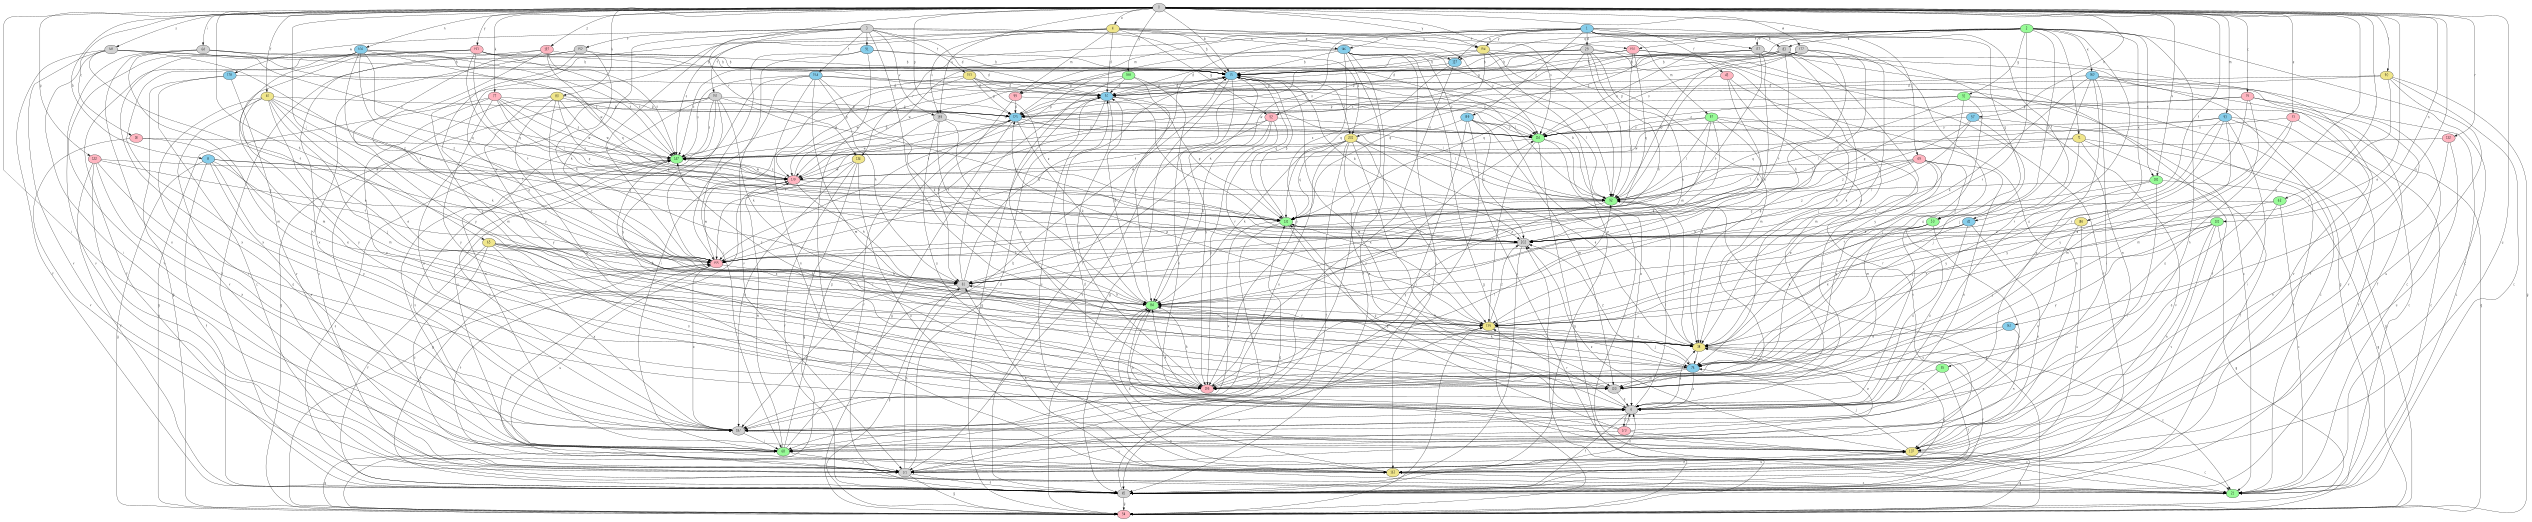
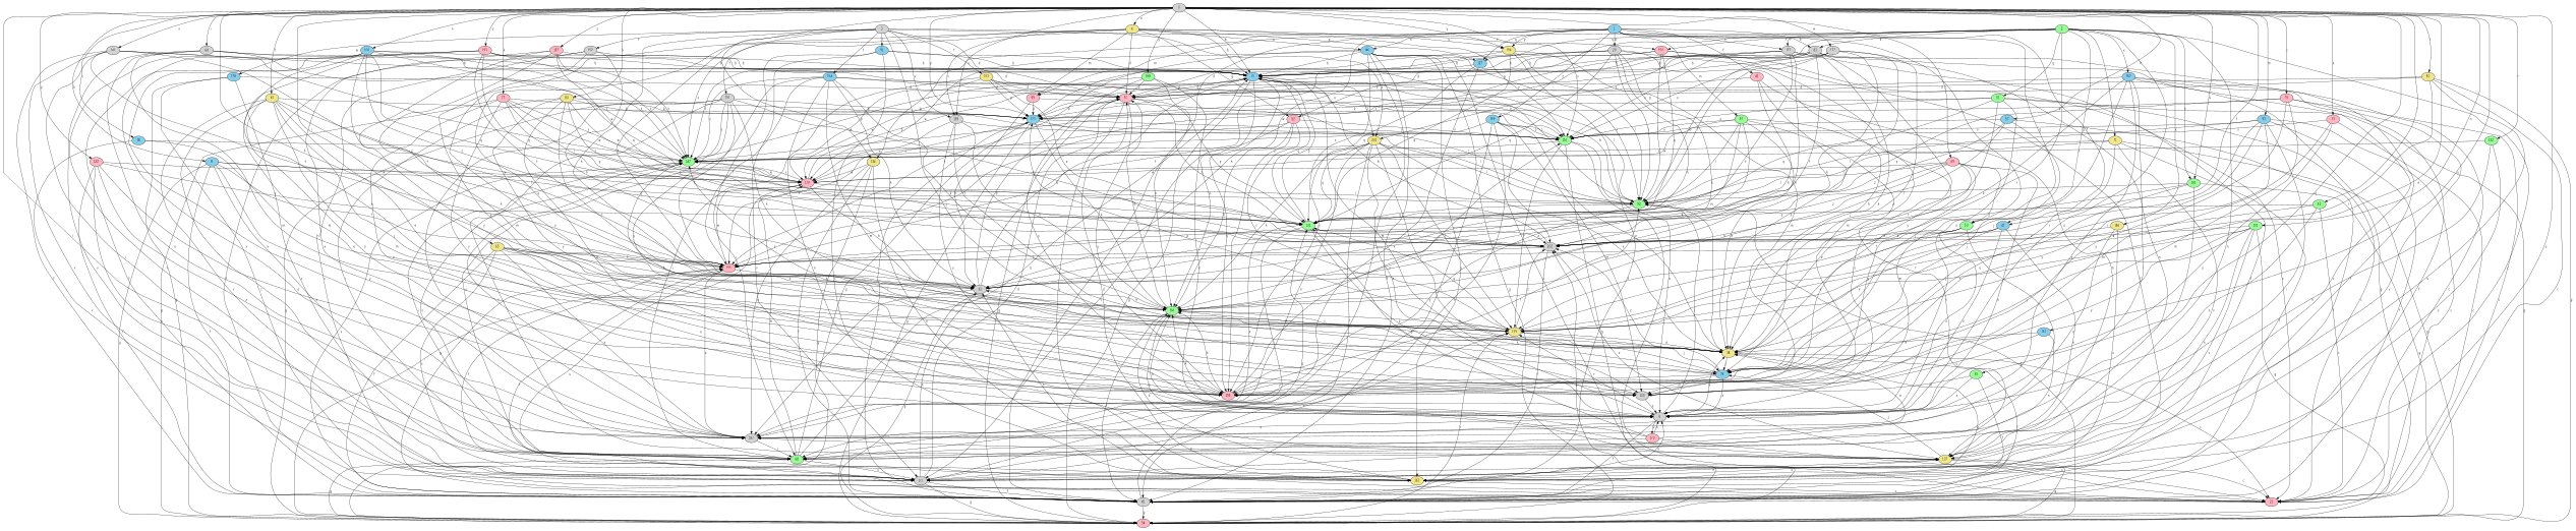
  strict digraph {
    fontname="Comic Neue"
    node [fillcolor=skyblue fontname="Comic Neue" style=filled]
    edge [fontname="Comic Neue"]
    0 [fillcolor=lightgrey]
    4 [fillcolor=khaki]
    8
    13
-   18 [fillcolor=lightpink]
+   18
    19 [fillcolor=lightpink]
    33 [fillcolor=lightpink]
    35 [fillcolor=palegreen]
    38 [fillcolor=khaki]
    40 [fillcolor=khaki]
    41
    57
    61 [fillcolor=lightgrey]
    62 [fillcolor=palegreen]
    64 [fillcolor=lightgrey]
    65 [fillcolor=khaki]
    68 [fillcolor=palegreen]
    69 [fillcolor=lightpink]
    77 [fillcolor=lightpink]
    80 [fillcolor=khaki]
    90 [fillcolor=khaki]
    93
    101 [fillcolor=palegreen]
    106
    116 [fillcolor=palegreen]
    122 [fillcolor=lightpink]
    123
-   132 [fillcolor=lightpink]
+   132 [fillcolor=palegreen]
    134 [fillcolor=khaki]
    141 [fillcolor=lightgrey]
    161
    163 [fillcolor=khaki]
    169 [fillcolor=lightgrey]
    177 [fillcolor=lightgrey]
    181 [fillcolor=palegreen]
    188 [fillcolor=palegreen]
    193 [fillcolor=lightpink]
    194 [fillcolor=khaki]
    197 [fillcolor=lightpink]
    99 [fillcolor=lightpink]
    127
    52 [fillcolor=lightpink]
    146
-   30
+   30 [fillcolor=lightpink]
    147 [fillcolor=palegreen]
    195 [fillcolor=lightpink]
    45 [fillcolor=lightgrey]
    155 [fillcolor=lightpink]
    187 [fillcolor=lightgrey]
    54 [fillcolor=lightpink]
    131 [fillcolor=palegreen]
    179 [fillcolor=lightpink]
    201 [fillcolor=khaki]
    84 [fillcolor=palegreen]
    92 [fillcolor=palegreen]
    100 [fillcolor=lightgrey]
    171 [fillcolor=lightgrey]
-   21 [fillcolor=palegreen]
+   21 [fillcolor=lightpink]
    6 [fillcolor=lightgrey]
    139 [fillcolor=khaki]
    76
    107 [fillcolor=khaki]
    202 [fillcolor=lightgrey]
    1
    29 [fillcolor=lightgrey]
    43 [fillcolor=lightpink]
    50 [fillcolor=palegreen]
    83 [fillcolor=lightgrey]
    97 [fillcolor=palegreen]
    137 [fillcolor=lightgrey]
    199
    170 [fillcolor=lightpink]
    2 [fillcolor=palegreen]
    51 [fillcolor=palegreen]
    71 [fillcolor=khaki]
    150 [fillcolor=lightpink]
    182
    186 [fillcolor=khaki]
    3 [fillcolor=lightgrey]
    91
    151 [fillcolor=lightgrey]
    152 [fillcolor=lightgrey]
    153 [fillcolor=khaki]
    154
    178
    0 -> 4 [label=a]
    0 -> 8 [label=b]
    0 -> 13 [label=b]
    0 -> 18 [label=c]
    0 -> 19 [label=c]
    0 -> 33 [label=e]
    0 -> 35 [label=e]
    0 -> 38 [label=e]
    0 -> 40 [label=f]
    0 -> 41 [label=f]
    0 -> 57 [label=h]
    0 -> 61 [label=h]
    0 -> 62 [label=i]
    0 -> 64 [label=i]
    0 -> 65 [label=i]
    0 -> 68 [label=i]
    0 -> 69 [label=j]
    0 -> 77 [label=k]
    0 -> 80 [label=k]
    0 -> 90 [label=l]
    0 -> 93 [label=m]
    0 -> 101 [label=n]
    0 -> 106 [label=n]
    0 -> 116 [label=o]
    0 -> 122 [label=p]
    0 -> 123 [label=p]
    0 -> 132 [label=r]
    0 -> 134 [label=r]
    0 -> 141 [label=s]
    0 -> 161 [label=u]
    0 -> 163 [label=u]
    0 -> 169 [label=v]
    0 -> 177 [label=w]
    0 -> 181 [label=x]
    0 -> 188 [label=y]
    0 -> 193 [label=y]
    0 -> 194 [label=y]
    0 -> 197 [label=z]
    4 -> 13 [label=b]
    4 -> 38 [label=e]
    4 -> 116 [label=o]
    4 -> 169 [label=v]
    4 -> 194 [label=y]
    4 -> 99 [label=m]
    4 -> 127 [label=q]
    4 -> 52 [label=g]
    4 -> 146 [label=s]
    4 -> 30 [label=d]
    4 -> 147 [label=s]
    4 -> 195 [label=y]
    8 -> 195 [label=y]
    8 -> 45 [label=f]
    8 -> 155 [label=t]
    8 -> 187 [label=x]
    8 -> 54 [label=g]
    8 -> 131 [label=q]
    8 -> 179 [label=w]
    13 -> 30 [label=d]
    13 -> 195 [label=y]
    13 -> 54 [label=g]
    13 -> 131 [label=q]
    13 -> 201 [label=z]
    13 -> 84 [label=k]
    13 -> 92 [label=l]
    13 -> 100 [label=m]
    18 -> 38 [label=e]
    18 -> 147 [label=s]
    18 -> 171 [label=v]
    19 -> 123 [label=p]
    19 -> 195 [label=y]
    19 -> 131 [label=q]
    19 -> 100 [label=m]
    19 -> 171 [label=v]
    19 -> 21 [label=c]
    33 -> 116 [label=o]
    33 -> 21 [label=c]
    33 -> 6 [label=a]
    33 -> 139 [label=r]
    35 -> 45 [label=f]
    35 -> 100 [label=m]
    35 -> 6 [label=a]
    38 -> 61 [label=h]
    38 -> 123 [label=p]
    38 -> 45 [label=f]
    38 -> 92 [label=l]
    38 -> 21 [label=c]
    38 -> 76 [label=j]
    40 -> 38 [label=e]
    40 -> 68 [label=i]
    40 -> 123 [label=p]
    40 -> 195 [label=y]
    40 -> 155 [label=t]
    40 -> 84 [label=k]
    40 -> 100 [label=m]
    40 -> 171 [label=v]
    40 -> 76 [label=j]
    41 -> 38 [label=e]
    41 -> 155 [label=t]
    41 -> 6 [label=a]
    41 -> 107 [label=n]
    41 -> 202 [label=z]
    57 -> 61 [label=h]
    57 -> 116 [label=o]
    57 -> 45 [label=f]
    57 -> 76 [label=j]
    57 -> 202 [label=z]
    61 -> 13 [label=b]
    61 -> 30 [label=d]
    61 -> 187 [label=x]
    61 -> 54 [label=g]
    61 -> 84 [label=k]
    62 -> 131 [label=q]
    62 -> 21 [label=c]
    62 -> 6 [label=a]
    62 -> 139 [label=r]
    64 -> 13 [label=b]
    64 -> 116 [label=o]
    64 -> 147 [label=s]
    64 -> 187 [label=x]
    64 -> 100 [label=m]
    64 -> 171 [label=v]
    65 -> 61 [label=h]
    65 -> 163 [label=u]
    65 -> 45 [label=f]
    65 -> 155 [label=t]
    65 -> 187 [label=x]
    65 -> 84 [label=k]
    65 -> 6 [label=a]
    65 -> 139 [label=r]
    68 -> 13 [label=b]
    68 -> 123 [label=p]
    68 -> 147 [label=s]
    68 -> 54 [label=g]
    68 -> 179 [label=w]
    68 -> 171 [label=v]
    69 -> 38 [label=e]
    69 -> 195 [label=y]
    69 -> 187 [label=x]
    69 -> 179 [label=w]
    69 -> 84 [label=k]
    69 -> 92 [label=l]
    69 -> 100 [label=m]
    69 -> 202 [label=z]
    77 -> 123 [label=p]
    77 -> 147 [label=s]
    77 -> 195 [label=y]
    77 -> 54 [label=g]
    77 -> 131 [label=q]
    77 -> 179 [label=w]
    77 -> 92 [label=l]
    77 -> 6 [label=a]
    80 -> 68 [label=i]
    80 -> 116 [label=o]
    80 -> 123 [label=p]
    80 -> 195 [label=y]
    80 -> 179 [label=w]
    80 -> 6 [label=a]
    80 -> 139 [label=r]
    80 -> 202 [label=z]
    90 -> 123 [label=p]
    90 -> 163 [label=u]
    90 -> 30 [label=d]
    90 -> 54 [label=g]
    90 -> 21 [label=c]
    90 -> 139 [label=r]
    93 -> 68 [label=i]
    93 -> 116 [label=o]
    93 -> 195 [label=y]
    93 -> 45 [label=f]
    93 -> 92 [label=l]
    93 -> 100 [label=m]
    93 -> 21 [label=c]
    93 -> 139 [label=r]
    101 -> 195 [label=y]
    101 -> 54 [label=g]
    101 -> 171 [label=v]
    101 -> 139 [label=r]
    101 -> 76 [label=j]
    101 -> 107 [label=n]
    101 -> 202 [label=z]
    106 -> 13 [label=b]
    106 -> 38 [label=e]
    106 -> 147 [label=s]
    106 -> 155 [label=t]
    106 -> 187 [label=x]
    106 -> 131 [label=q]
    106 -> 179 [label=w]
    106 -> 171 [label=v]
    106 -> 202 [label=z]
    116 -> 147 [label=s]
    116 -> 54 [label=g]
    116 -> 21 [label=c]
    116 -> 6 [label=a]
    116 -> 139 [label=r]
    122 -> 45 [label=f]
    122 -> 187 [label=x]
    122 -> 131 [label=q]
    122 -> 179 [label=w]
    122 -> 171 [label=v]
    122 -> 6 [label=a]
    123 -> 116 [label=o]
    123 -> 45 [label=f]
    123 -> 155 [label=t]
    123 -> 54 [label=g]
    123 -> 84 [label=k]
    123 -> 92 [label=l]
    132 -> 163 [label=u]
    132 -> 147 [label=s]
    132 -> 107 [label=n]
    134 -> 163 [label=u]
    134 -> 45 [label=f]
    134 -> 187 [label=x]
    134 -> 54 [label=g]
    134 -> 179 [label=w]
    141 -> 13 [label=b]
    141 -> 68 [label=i]
    141 -> 147 [label=s]
    141 -> 45 [label=f]
    141 -> 155 [label=t]
    141 -> 171 [label=v]
    141 -> 202 [label=z]
    161 -> 38 [label=e]
    161 -> 195 [label=y]
    161 -> 107 [label=n]
    163 -> 61 [label=h]
    163 -> 30 [label=d]
    163 -> 84 [label=k]
    163 -> 21 [label=c]
    163 -> 6 [label=a]
    163 -> 107 [label=n]
    169 -> 116 [label=o]
    169 -> 179 [label=w]
    169 -> 84 [label=k]
    169 -> 6 [label=a]
    169 -> 139 [label=r]
    177 -> 13 [label=b]
    177 -> 38 [label=e]
    177 -> 61 [label=h]
    177 -> 116 [label=o]
    177 -> 123 [label=p]
    177 -> 92 [label=l]
    177 -> 202 [label=z]
    181 -> 68 [label=i]
    181 -> 54 [label=g]
    181 -> 92 [label=l]
    181 -> 76 [label=j]
    181 -> 202 [label=z]
    188 -> 30 [label=d]
    188 -> 195 [label=y]
    188 -> 179 [label=w]
    188 -> 84 [label=k]
    188 -> 107 [label=n]
    193 -> 13 [label=b]
    193 -> 30 [label=d]
    193 -> 147 [label=s]
    193 -> 45 [label=f]
    193 -> 155 [label=t]
    193 -> 187 [label=x]
    193 -> 131 [label=q]
    193 -> 100 [label=m]
    194 -> 13 [label=b]
    194 -> 45 [label=f]
    194 -> 131 [label=q]
    194 -> 179 [label=w]
    194 -> 92 [label=l]
    194 -> 100 [label=m]
    197 -> 13 [label=b]
    197 -> 147 [label=s]
    197 -> 195 [label=y]
    197 -> 187 [label=x]
    197 -> 131 [label=q]
    197 -> 100 [label=m]
    99 -> 61 [label=h]
    99 -> 123 [label=p]
    99 -> 92 [label=l]
    127 -> 155 [label=t]
    127 -> 187 [label=x]
    127 -> 131 [label=q]
    52 -> 116 [label=o]
    52 -> 195 [label=y]
    52 -> 155 [label=t]
    52 -> 84 [label=k]
    52 -> 171 [label=v]
    52 -> 139 [label=r]
    146 -> 13 [label=b]
    146 -> 68 [label=i]
    146 -> 163 [label=u]
    146 -> 147 [label=s]
    146 -> 195 [label=y]
    146 -> 45 [label=f]
    146 -> 155 [label=t]
    146 -> 54 [label=g]
    146 -> 92 [label=l]
    146 -> 21 [label=c]
    30 -> 123 [label=p]
    30 -> 163 [label=u]
    30 -> 195 [label=y]
    30 -> 54 [label=g]
    30 -> 131 [label=q]
    30 -> 202 [label=z]
    147 -> 13 [label=b]
    147 -> 68 [label=i]
    147 -> 179 [label=w]
    195 -> 116 [label=o]
    195 -> 84 [label=k]
    195 -> 92 [label=l]
    45 -> 38 [label=e]
    45 -> 147 [label=s]
    45 -> 155 [label=t]
    45 -> 54 [label=g]
    45 -> 131 [label=q]
    155 -> 61 [label=h]
    155 -> 163 [label=u]
    155 -> 187 [label=x]
    155 -> 179 [label=w]
    187 -> 68 [label=i]
    187 -> 147 [label=s]
    187 -> 107 [label=n]
    54 -> 139 [label=r]
    54 -> 202 [label=z]
    131 -> 13 [label=b]
    131 -> 68 [label=i]
    131 -> 187 [label=x]
    131 -> 6 [label=a]
    131 -> 202 [label=z]
    179 -> 13 [label=b]
    179 -> 61 [label=h]
    179 -> 147 [label=s]
    179 -> 54 [label=g]
    179 -> 92 [label=l]
    201 -> 38 [label=e]
    201 -> 147 [label=s]
    201 -> 45 [label=f]
    201 -> 187 [label=x]
    201 -> 131 [label=q]
    201 -> 84 [label=k]
    201 -> 92 [label=l]
    201 -> 6 [label=a]
    201 -> 139 [label=r]
    201 -> 76 [label=j]
    84 -> 30 [label=d]
    84 -> 45 [label=f]
    84 -> 139 [label=r]
    92 -> 13 [label=b]
    92 -> 195 [label=y]
    92 -> 54 [label=g]
    92 -> 131 [label=q]
    100 -> 147 [label=s]
    100 -> 6 [label=a]
    171 -> 61 [label=h]
    171 -> 30 [label=d]
    171 -> 45 [label=f]
    171 -> 155 [label=t]
    171 -> 54 [label=g]
    171 -> 139 [label=r]
    21 -> 155 [label=t]
    6 -> 38 [label=e]
    6 -> 45 [label=f]
    6 -> 187 [label=x]
    6 -> 84 [label=k]
    6 -> 92 [label=l]
    6 -> 139 [label=r]
    6 -> 170 [label=v]
    139 -> 38 [label=e]
    139 -> 147 [label=s]
    139 -> 131 [label=q]
    139 -> 84 [label=k]
    139 -> 76 [label=j]
    139 -> 202 [label=z]
    76 -> 195 [label=y]
    76 -> 84 [label=k]
    76 -> 100 [label=m]
    76 -> 6 [label=a]
    76 -> 202 [label=z]
    107 -> 163 [label=u]
    107 -> 54 [label=g]
    107 -> 84 [label=k]
    107 -> 21 [label=c]
    107 -> 76 [label=j]
    107 -> 202 [label=z]
    202 -> 13 [label=b]
    202 -> 45 [label=f]
    202 -> 155 [label=t]
    1 -> 41 [label=f]
    1 -> 61 [label=h]
    1 -> 134 [label=r]
    1 -> 194 [label=y]
    1 -> 99 [label=m]
    1 -> 127 [label=q]
    1 -> 45 [label=f]
    1 -> 6 [label=a]
    1 -> 29 [label=d]
    1 -> 43 [label=f]
    1 -> 50 [label=g]
    1 -> 83 [label=k]
    1 -> 97 [label=m]
    1 -> 137 [label=r]
    1 -> 199 [label=z]
    29 -> 13 [label=b]
    29 -> 61 [label=h]
    29 -> 123 [label=p]
    29 -> 30 [label=d]
    29 -> 131 [label=q]
    29 -> 84 [label=k]
    29 -> 92 [label=l]
    29 -> 100 [label=m]
    29 -> 76 [label=j]
    43 -> 38 [label=e]
    43 -> 61 [label=h]
    43 -> 30 [label=d]
    43 -> 107 [label=n]
    50 -> 38 [label=e]
    50 -> 68 [label=i]
    50 -> 6 [label=a]
    50 -> 202 [label=z]
    83 -> 13 [label=b]
    83 -> 38 [label=e]
    83 -> 116 [label=o]
    83 -> 123 [label=p]
    83 -> 195 [label=y]
    83 -> 45 [label=f]
    83 -> 155 [label=t]
    83 -> 92 [label=l]
    83 -> 107 [label=n]
    97 -> 38 [label=e]
    97 -> 61 [label=m]
    97 -> 116 [label=o]
    97 -> 179 [label=w]
    97 -> 84 [label=k]
    97 -> 92 [label=l]
    97 -> 171 [label=v]
    97 -> 6 [label=a]
    137 -> 13 [label=b]
    137 -> 147 [label=s]
    137 -> 45 [label=f]
    137 -> 155 [label=t]
    137 -> 54 [label=g]
    137 -> 179 [label=w]
    137 -> 84 [label=k]
    199 -> 38 [label=e]
    199 -> 68 [label=i]
    199 -> 116 [label=o]
    199 -> 147 [label=s]
    199 -> 100 [label=m]
    199 -> 171 [label=v]
    199 -> 202 [label=z]
    170 -> 38 [label=e]
    170 -> 131 [label=q]
    170 -> 84 [label=k]
    170 -> 171 [label=v]
    170 -> 21 [label=c]
    170 -> 6 [label=a]
    2 -> 181 [label=x]
    2 -> 127 [label=q]
    2 -> 52 [label=g]
    2 -> 146 [label=s]
    2 -> 201 [label=z]
    2 -> 21 [label=c]
    2 -> 6 [label=a]
    2 -> 139 [label=r]
    2 -> 107 [label=n]
    2 -> 50 [label=g]
    2 -> 83 [label=k]
    2 -> 137 [label=r]
    2 -> 51 [label=g]
    2 -> 71 [label=j]
    2 -> 150 [label=t]
    2 -> 182 [label=x]
    2 -> 186 [label=x]
    51 -> 116 [label=o]
    51 -> 123 [label=p]
    51 -> 54 [label=g]
    51 -> 131 [label=q]
    51 -> 21 [label=c]
    51 -> 139 [label=r]
    51 -> 76 [label=j]
    71 -> 147 [label=s]
    71 -> 195 [label=y]
    71 -> 45 [label=f]
    71 -> 54 [label=g]
    71 -> 92 [label=l]
    71 -> 171 [label=v]
    150 -> 13 [label=b]
    150 -> 30 [label=d]
    150 -> 45 [label=f]
    150 -> 131 [label=q]
    150 -> 92 [label=l]
    150 -> 21 [label=c]
    182 -> 68 [label=i]
    182 -> 30 [label=d]
    182 -> 45 [label=f]
    182 -> 187 [label=x]
    182 -> 84 [label=k]
    182 -> 171 [label=v]
    182 -> 21 [label=c]
    182 -> 76 [label=j]
    186 -> 163 [label=u]
    186 -> 187 [label=x]
    186 -> 202 [label=z]
    3 -> 61 [label=h]
    3 -> 169 [label=v]
    3 -> 30 [label=d]
    3 -> 155 [label=t]
    3 -> 201 [label=z]
    3 -> 76 [label=j]
    3 -> 150 [label=t]
    3 -> 91 [label=l]
    3 -> 151 [label=t]
    3 -> 152 [label=t]
    3 -> 153 [label=t]
    3 -> 154 [label=t]
    3 -> 178 [label=w]
    91 -> 13 [label=b]
    91 -> 68 [label=i]
    91 -> 92 [label=l]
    91 -> 171 [label=v]
    91 -> 21 [label=c]
    151 -> 123 [label=p]
    151 -> 163 [label=u]
    151 -> 147 [label=s]
    151 -> 155 [label=t]
    151 -> 187 [label=x]
    151 -> 54 [label=g]
    151 -> 84 [label=k]
    151 -> 107 [label=n]
    151 -> 202 [label=z]
    152 -> 13 [label=b]
    152 -> 61 [label=h]
    152 -> 195 [label=y]
    152 -> 45 [label=f]
    152 -> 21 [label=c]
    153 -> 68 [label=i]
    153 -> 116 [label=o]
    153 -> 123 [label=p]
    153 -> 30 [label=d]
    153 -> 179 [label=w]
    153 -> 202 [label=z]
    154 -> 61 [label=h]
    154 -> 116 [label=o]
    154 -> 30 [label=d]
    154 -> 147 [label=s]
    154 -> 195 [label=y]
    154 -> 155 [label=t]
    154 -> 84 [label=k]
    154 -> 100 [label=m]
    154 -> 107 [label=n]
    178 -> 30 [label=d]
    178 -> 54 [label=g]
    178 -> 171 [label=v]
    178 -> 21 [label=c]
  }
